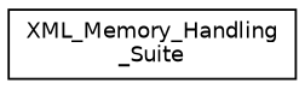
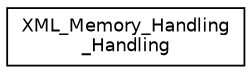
  digraph {
    rankdir=LR
-   n1 [color=black fillcolor=white fontname=Helvetica fontsize=10 height=0.2 label="XML_Memory_Handling\l_Suite" shape=record style=filled width=0.4]
+   n1 [color=black fillcolor=white fontname=Helvetica fontsize=10 height=0.2 label="XML_Memory_Handling\l_Handling" shape=record style=filled width=0.4]
  }
